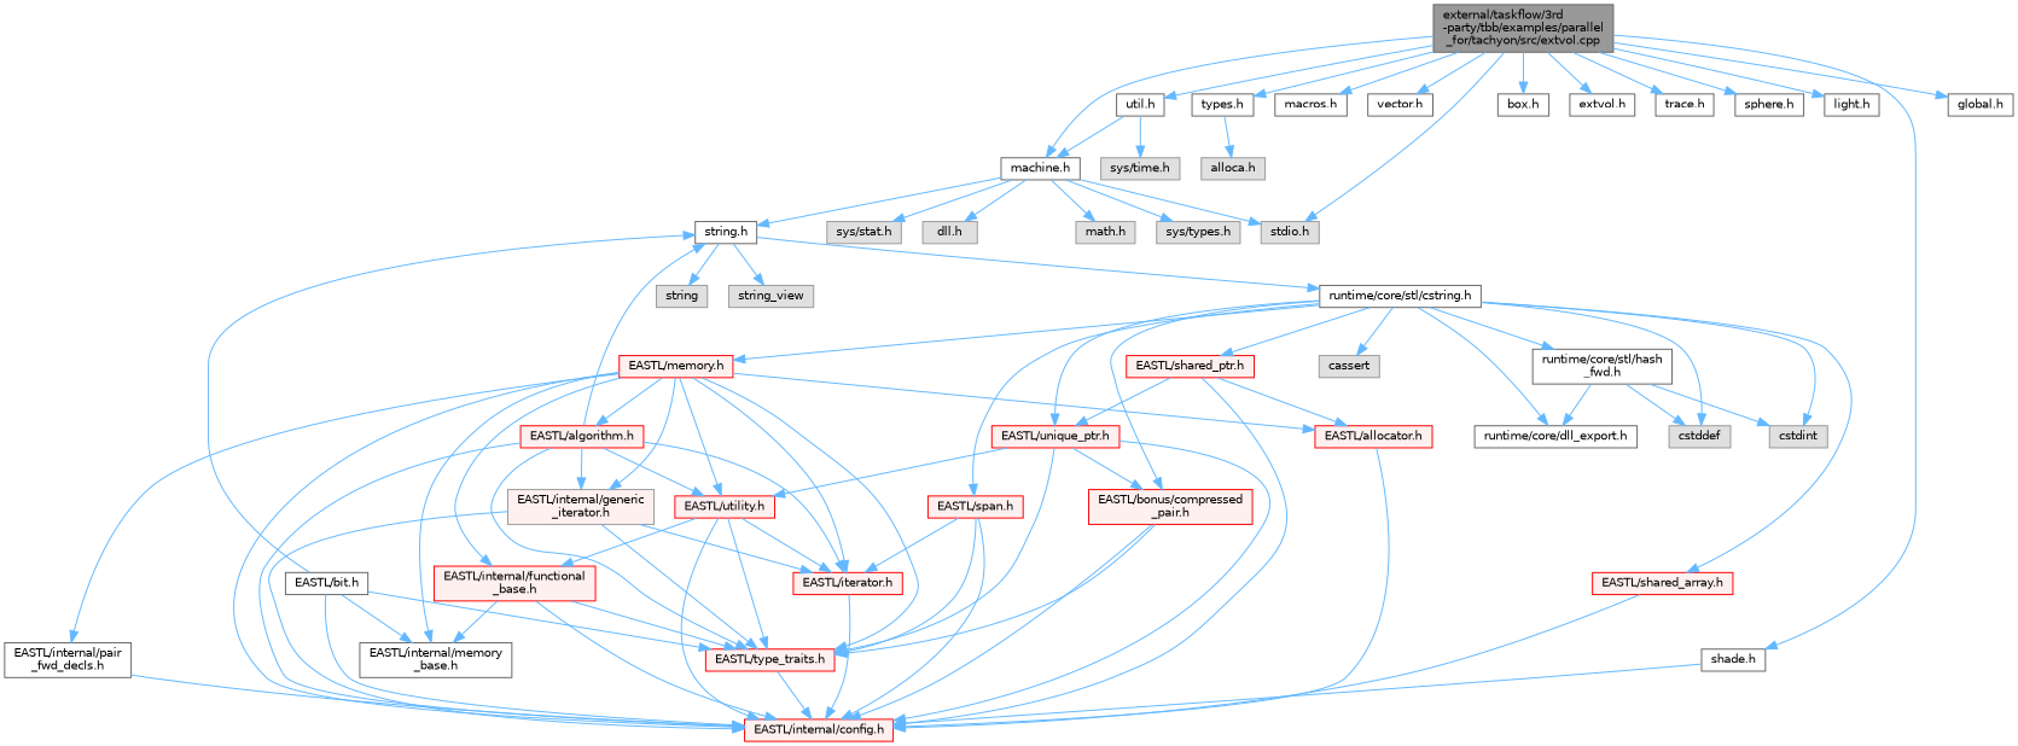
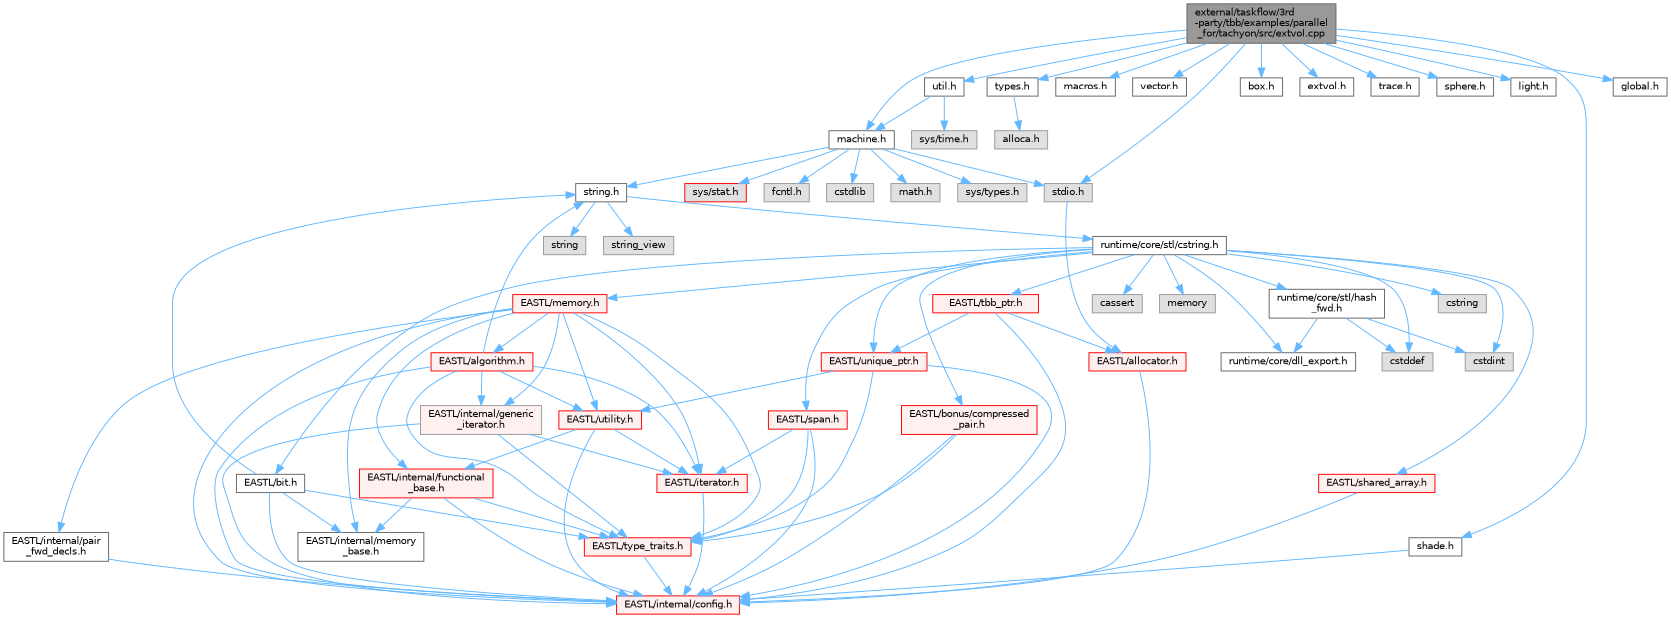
  digraph {
    node [color=grey40 fillcolor=white fontname=Helvetica fontsize=10 shape=box style=filled]
    edge [color=steelblue1 fontname=Helvetica fontsize=10 labelfontname=Helvetica labelfontsize=10 style=solid]
    n1 [color=gray40 fillcolor=grey60 fontcolor=black height=0.2 label="external/taskflow/3rd\l-party/tbb/examples/parallel\l_for/tachyon/src/extvol.cpp" width=0.4]
    n2 [color=grey60 fillcolor="#E0E0E0" height=0.2 label="stdio.h" width=0.4]
    n3 [height=0.2 label="machine.h" width=0.4]
    n4 [height=0.2 label="types.h" width=0.4]
    n5 [height=0.2 label="macros.h" width=0.4]
    n6 [height=0.2 label="vector.h" width=0.4]
    n7 [height=0.2 label="util.h" width=0.4]
    n8 [height=0.2 label="box.h" width=0.4]
    n9 [height=0.2 label="extvol.h" width=0.4]
    n10 [height=0.2 label="trace.h" width=0.4]
    n11 [height=0.2 label="sphere.h" width=0.4]
    n12 [height=0.2 label="light.h" width=0.4]
    n13 [height=0.2 label="shade.h" width=0.4]
    n14 [height=0.2 label="global.h" width=0.4]
+   n15 [color=grey60 fillcolor="#E0E0E0" height=0.2 label=cstdlib width=0.4]
    n16 [height=0.2 label="string.h" width=0.4]
    n17 [color=grey60 fillcolor="#E0E0E0" height=0.2 label="math.h" width=0.4]
    n18 [color=grey60 fillcolor="#E0E0E0" height=0.2 label="sys/types.h" width=0.4]
-   n19 [color=grey60 fillcolor="#E0E0E0" height=0.2 label="sys/stat.h" width=0.4]
-   n20 [color=grey60 fillcolor="#E0E0E0" height=0.2 label="dll.h" width=0.4]
+   n19 [color=red fillcolor="#E0E0E0" height=0.2 label="sys/stat.h" width=0.4]
+   n20 [color=grey60 fillcolor="#E0E0E0" height=0.2 label="fcntl.h" width=0.4]
    n21 [color=grey60 fillcolor="#E0E0E0" height=0.2 label="alloca.h" width=0.4]
    n22 [color=grey60 fillcolor="#E0E0E0" height=0.2 label="sys/time.h" width=0.4]
    n23 [color=red fillcolor="#FFF0F0" height=0.2 label="EASTL/internal/config.h" width=0.4]
    n24 [color=grey60 fillcolor="#E0E0E0" height=0.2 label=string width=0.4]
    n25 [color=grey60 fillcolor="#E0E0E0" height=0.2 label=string_view width=0.4]
    n26 [height=0.2 label="runtime/core/stl/cstring.h" width=0.4]
    n27 [color=grey60 fillcolor="#E0E0E0" height=0.2 label=cstddef width=0.4]
    n28 [color=grey60 fillcolor="#E0E0E0" height=0.2 label=cstdint width=0.4]
    n29 [color=grey60 fillcolor="#E0E0E0" height=0.2 label=cassert width=0.4]
+   n30 [color=grey60 fillcolor="#E0E0E0" height=0.2 label=memory width=0.4]
+   n31 [color=grey60 fillcolor="#E0E0E0" height=0.2 label=cstring width=0.4]
    n32 [height=0.2 label="EASTL/bit.h" width=0.4]
    n33 [color=red fillcolor="#FFF0F0" height=0.2 label="EASTL/memory.h" width=0.4]
    n34 [color=red fillcolor="#FFF0F0" height=0.2 label="EASTL/shared_array.h" width=0.4]
    n35 [color=red fillcolor="#FFF0F0" height=0.2 label="EASTL/unique_ptr.h" width=0.4]
    n36 [color=red fillcolor="#FFF0F0" height=0.2 label="EASTL/bonus/compressed\l_pair.h" width=0.4]
-   n37 [color=red fillcolor="#FFF0F0" height=0.2 label="EASTL/shared_ptr.h" width=0.4]
+   n37 [color=red fillcolor="#FFF0F0" height=0.2 label="EASTL/tbb_ptr.h" width=0.4]
    n38 [color=red fillcolor="#FFF0F0" height=0.2 label="EASTL/span.h" width=0.4]
    n39 [height=0.2 label="runtime/core/dll_export.h" width=0.4]
    n40 [height=0.2 label="runtime/core/stl/hash\l_fwd.h" width=0.4]
    n41 [height=0.2 label="EASTL/internal/memory\l_base.h" width=0.4]
    n42 [color=red fillcolor="#FFF0F0" height=0.2 label="EASTL/type_traits.h" width=0.4]
    n43 [color=grey60 fillcolor="#FFF0F0" height=0.2 label="EASTL/internal/generic\l_iterator.h" width=0.4]
    n44 [color=red fillcolor="#FFF0F0" height=0.2 label="EASTL/iterator.h" width=0.4]
    n45 [height=0.2 label="EASTL/internal/pair\l_fwd_decls.h" width=0.4]
    n46 [color=red fillcolor="#FFF0F0" height=0.2 label="EASTL/internal/functional\l_base.h" width=0.4]
    n47 [color=red fillcolor="#FFF0F0" height=0.2 label="EASTL/algorithm.h" width=0.4]
    n48 [color=red fillcolor="#FFF0F0" height=0.2 label="EASTL/utility.h" width=0.4]
    n49 [color=red fillcolor="#FFF0F0" height=0.2 label="EASTL/allocator.h" width=0.4]
    n1 -> n2
    n1 -> n3
    n1 -> n4
    n1 -> n5
    n1 -> n6
    n1 -> n7
    n1 -> n8
    n1 -> n9
    n1 -> n10
    n1 -> n11
    n1 -> n12
    n1 -> n13
    n1 -> n14
    n3 -> n2
+   n3 -> n15
    n3 -> n16
    n3 -> n17
    n3 -> n18
    n3 -> n19
    n3 -> n20
    n4 -> n21
    n7 -> n3
    n7 -> n22
    n13 -> n23
    n16 -> n24
    n16 -> n25
    n16 -> n26
    n26 -> n27
    n26 -> n28
    n26 -> n29
+   n26 -> n30
+   n26 -> n31
+   n26 -> n32
    n26 -> n33
    n26 -> n34
    n26 -> n35
    n26 -> n36
    n26 -> n37
    n26 -> n38
    n26 -> n39
    n26 -> n40
    n32 -> n16
    n32 -> n23
    n32 -> n41
    n32 -> n42
    n33 -> n23
    n33 -> n41
    n33 -> n42
    n33 -> n43
    n33 -> n44
    n33 -> n45
    n33 -> n46
    n33 -> n47
    n33 -> n48
-   n33 -> n49
+   n2 -> n49
    n34 -> n23
    n35 -> n23
-   n35 -> n36
    n35 -> n42
    n35 -> n48
    n36 -> n23
    n36 -> n42
    n37 -> n23
    n37 -> n35
    n37 -> n49
    n38 -> n23
    n38 -> n42
    n38 -> n44
    n40 -> n27
    n40 -> n28
    n40 -> n39
    n42 -> n23
    n43 -> n23
    n43 -> n42
    n43 -> n44
    n44 -> n23
    n45 -> n23
    n46 -> n23
    n46 -> n41
    n46 -> n42
    n47 -> n16
    n47 -> n23
    n47 -> n42
    n47 -> n43
    n47 -> n44
    n47 -> n48
    n48 -> n23
-   n48 -> n42
    n48 -> n44
    n48 -> n46
    n49 -> n23
  }
